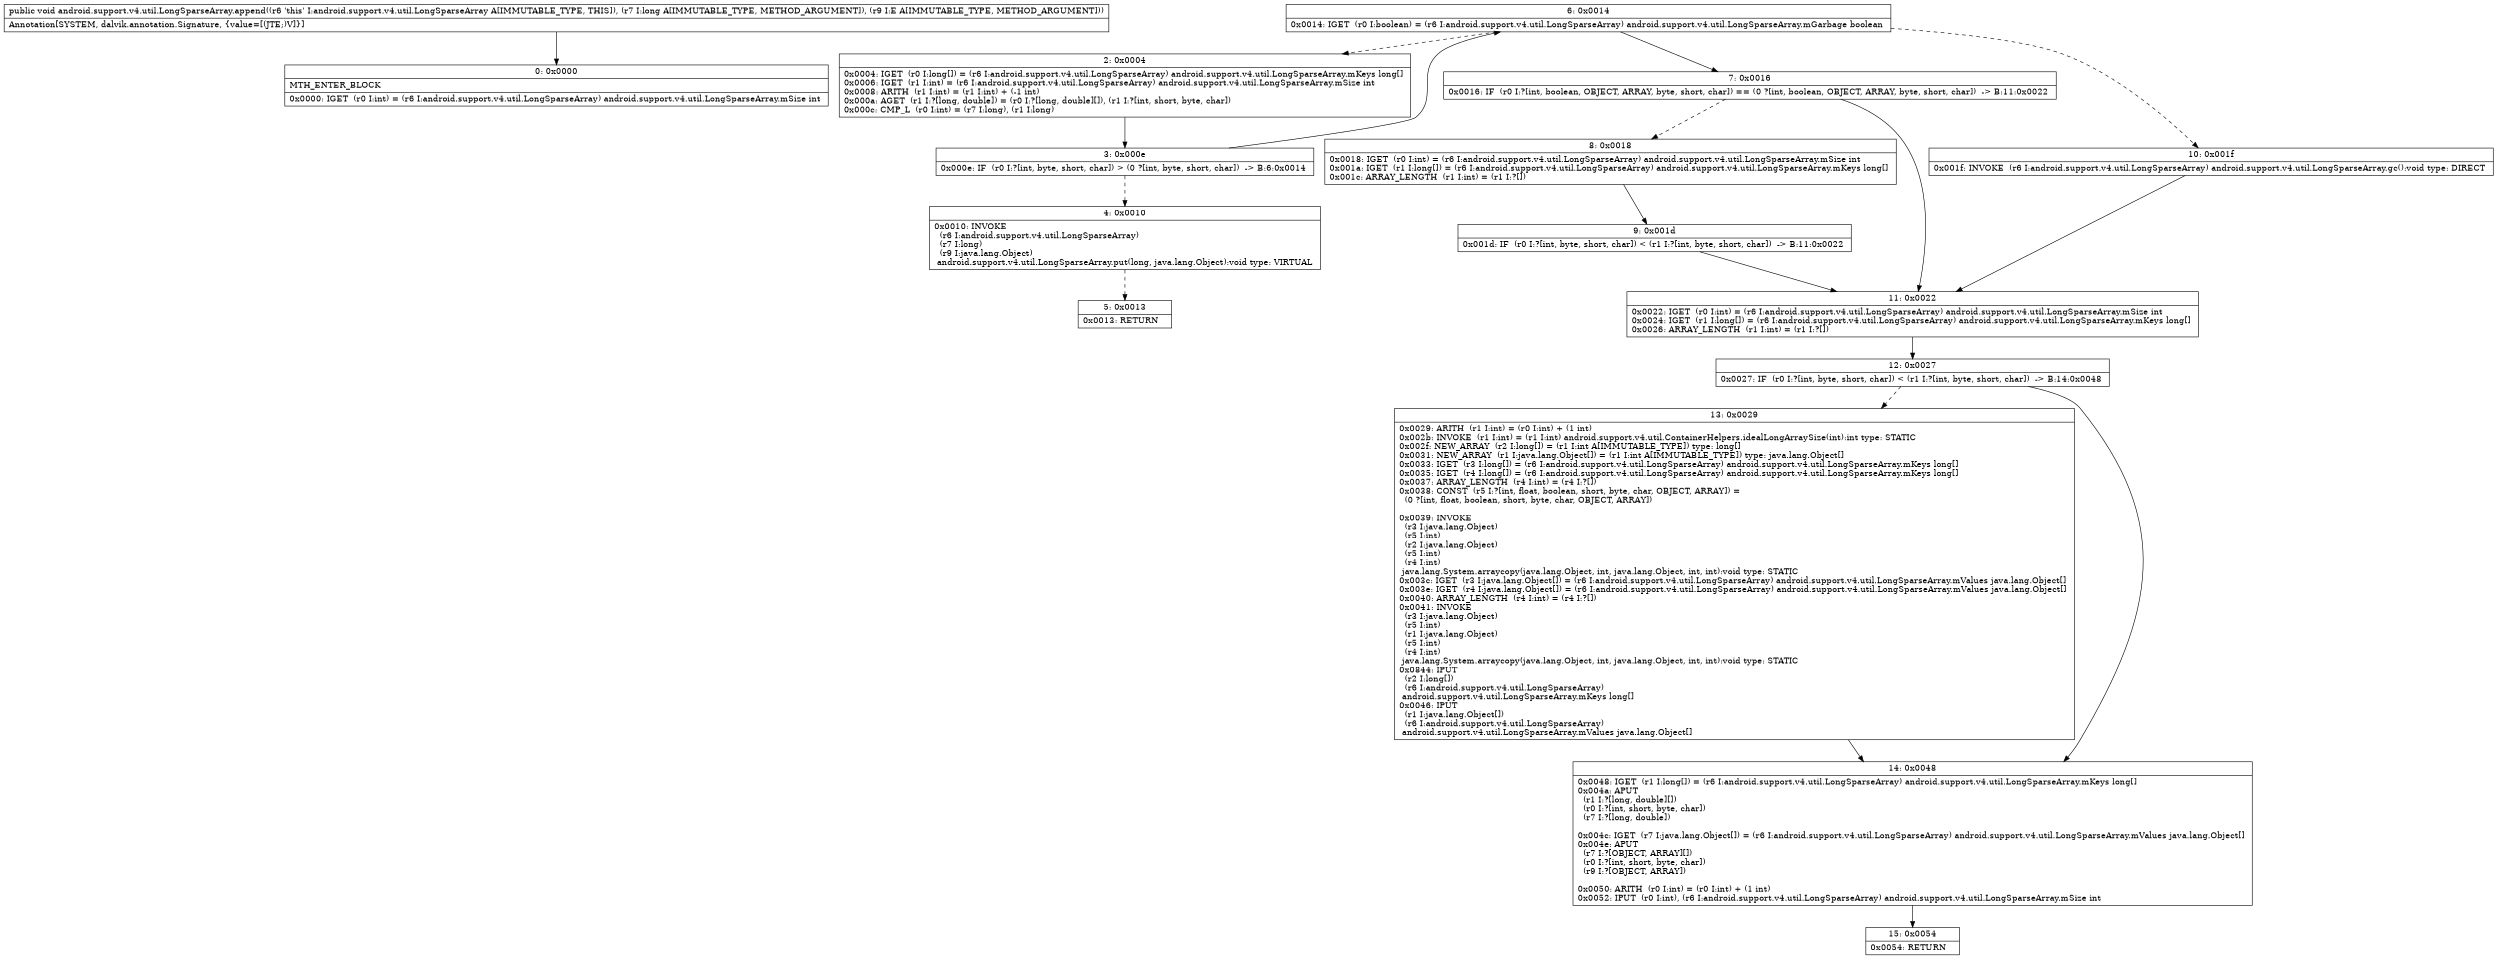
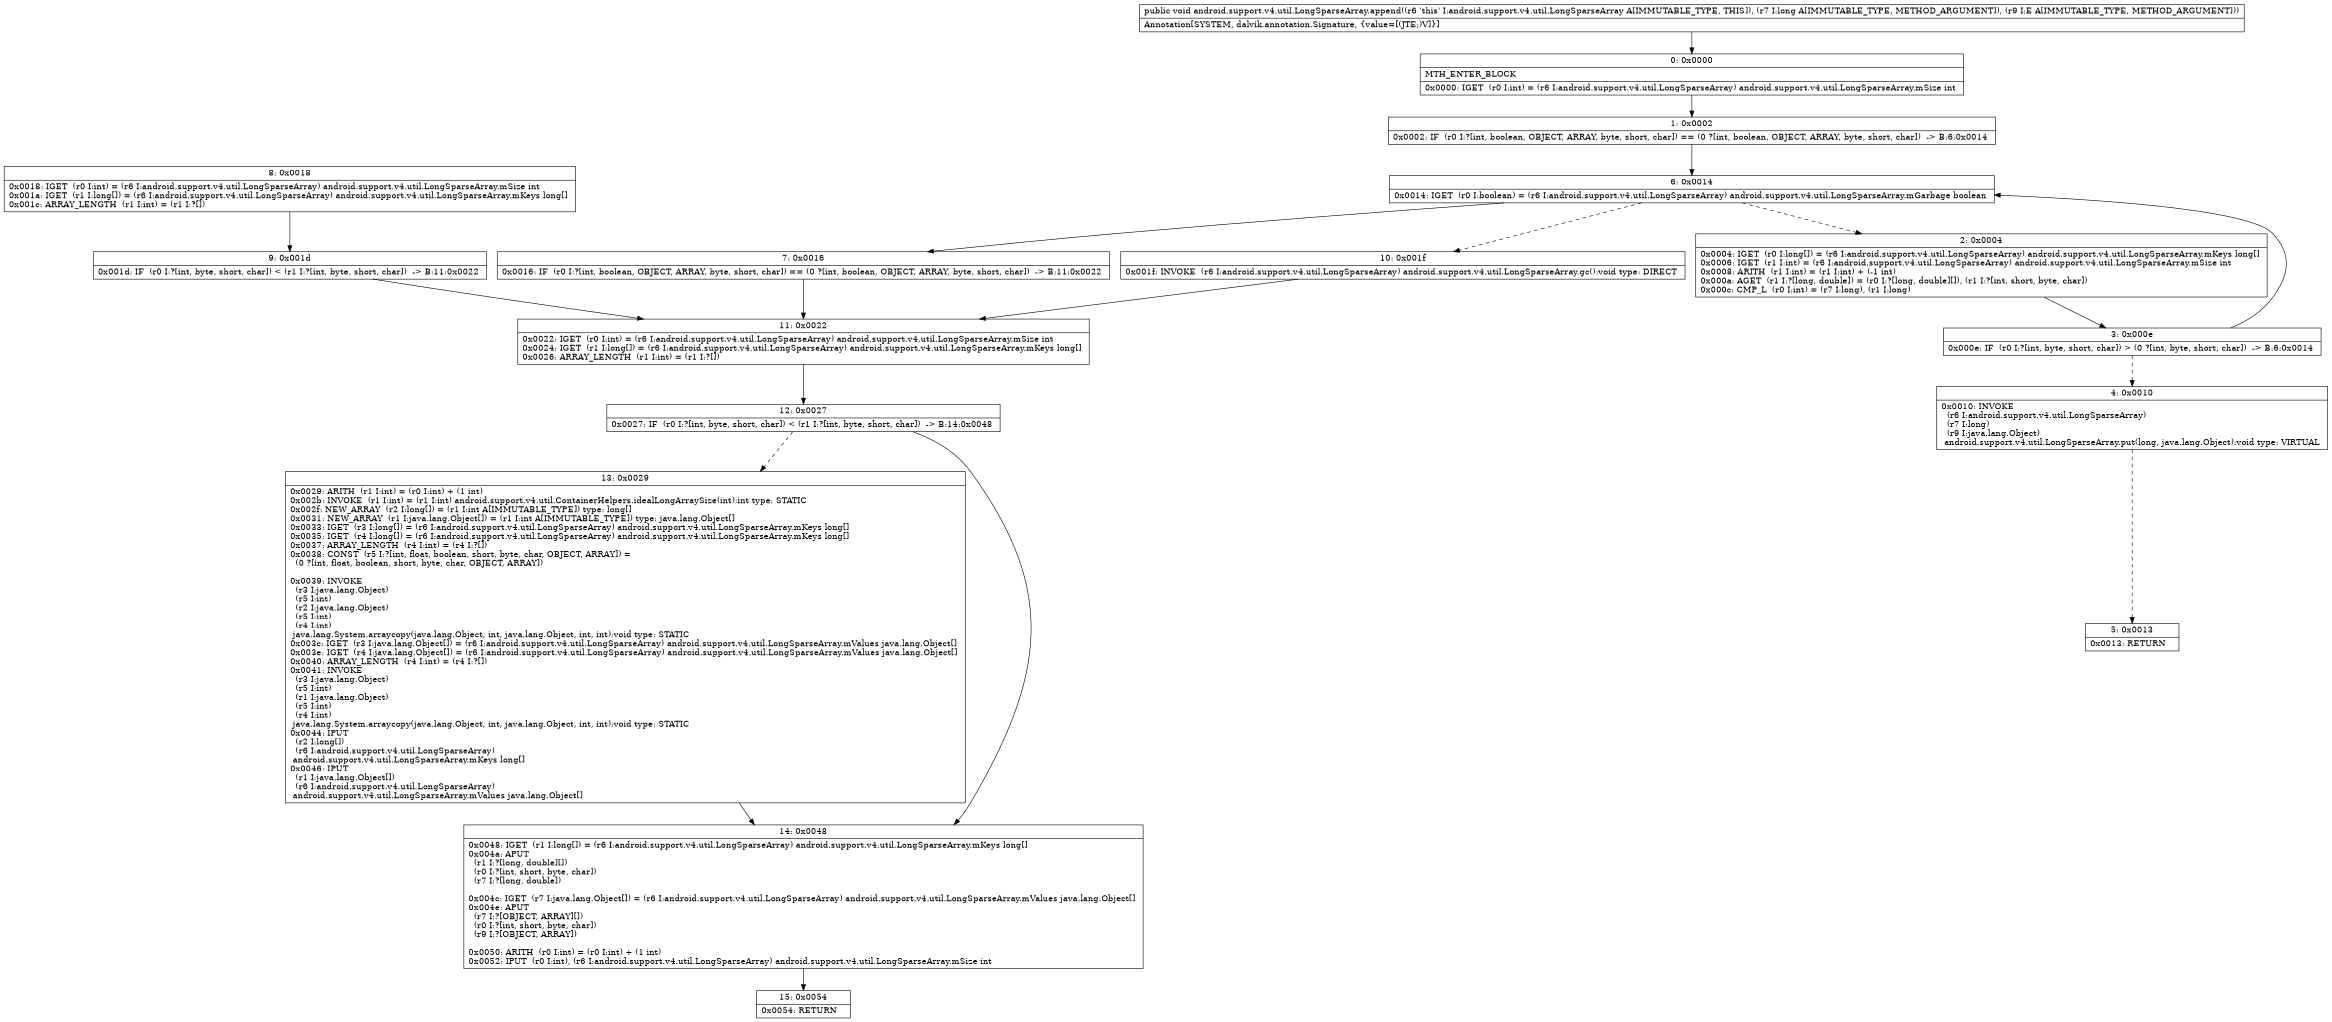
  digraph {
    fontname="DejaVu Serif"
    node [fontname="DejaVu Serif" shape=record]
    edge [fontname="DejaVu Serif"]
    n1 [label="{0\:\ 0x0000|MTH_ENTER_BLOCK\l|0x0000: IGET  (r0 I:int) = (r6 I:android.support.v4.util.LongSparseArray) android.support.v4.util.LongSparseArray.mSize int \l}"]
+   n2 [label="{1\:\ 0x0002|0x0002: IF  (r0 I:?[int, boolean, OBJECT, ARRAY, byte, short, char]) == (0 ?[int, boolean, OBJECT, ARRAY, byte, short, char])  \-\> B:6:0x0014 \l}"]
    n3 [label="{6\:\ 0x0014|0x0014: IGET  (r0 I:boolean) = (r6 I:android.support.v4.util.LongSparseArray) android.support.v4.util.LongSparseArray.mGarbage boolean \l}"]
    n4 [label="{2\:\ 0x0004|0x0004: IGET  (r0 I:long[]) = (r6 I:android.support.v4.util.LongSparseArray) android.support.v4.util.LongSparseArray.mKeys long[] \l0x0006: IGET  (r1 I:int) = (r6 I:android.support.v4.util.LongSparseArray) android.support.v4.util.LongSparseArray.mSize int \l0x0008: ARITH  (r1 I:int) = (r1 I:int) + (\-1 int) \l0x000a: AGET  (r1 I:?[long, double]) = (r0 I:?[long, double][]), (r1 I:?[int, short, byte, char]) \l0x000c: CMP_L  (r0 I:int) = (r7 I:long), (r1 I:long) \l}"]
    n5 [label="{3\:\ 0x000e|0x000e: IF  (r0 I:?[int, byte, short, char]) \> (0 ?[int, byte, short, char])  \-\> B:6:0x0014 \l}"]
    n6 [label="{7\:\ 0x0016|0x0016: IF  (r0 I:?[int, boolean, OBJECT, ARRAY, byte, short, char]) == (0 ?[int, boolean, OBJECT, ARRAY, byte, short, char])  \-\> B:11:0x0022 \l}"]
    n7 [label="{10\:\ 0x001f|0x001f: INVOKE  (r6 I:android.support.v4.util.LongSparseArray) android.support.v4.util.LongSparseArray.gc():void type: DIRECT \l}"]
    n8 [label="{4\:\ 0x0010|0x0010: INVOKE  \l  (r6 I:android.support.v4.util.LongSparseArray)\l  (r7 I:long)\l  (r9 I:java.lang.Object)\l android.support.v4.util.LongSparseArray.put(long, java.lang.Object):void type: VIRTUAL \l}"]
    n9 [label="{5\:\ 0x0013|0x0013: RETURN   \l}"]
    n10 [label="{8\:\ 0x0018|0x0018: IGET  (r0 I:int) = (r6 I:android.support.v4.util.LongSparseArray) android.support.v4.util.LongSparseArray.mSize int \l0x001a: IGET  (r1 I:long[]) = (r6 I:android.support.v4.util.LongSparseArray) android.support.v4.util.LongSparseArray.mKeys long[] \l0x001c: ARRAY_LENGTH  (r1 I:int) = (r1 I:?[]) \l}"]
    n11 [label="{11\:\ 0x0022|0x0022: IGET  (r0 I:int) = (r6 I:android.support.v4.util.LongSparseArray) android.support.v4.util.LongSparseArray.mSize int \l0x0024: IGET  (r1 I:long[]) = (r6 I:android.support.v4.util.LongSparseArray) android.support.v4.util.LongSparseArray.mKeys long[] \l0x0026: ARRAY_LENGTH  (r1 I:int) = (r1 I:?[]) \l}"]
    n12 [label="{9\:\ 0x001d|0x001d: IF  (r0 I:?[int, byte, short, char]) \< (r1 I:?[int, byte, short, char])  \-\> B:11:0x0022 \l}"]
    n13 [label="{12\:\ 0x0027|0x0027: IF  (r0 I:?[int, byte, short, char]) \< (r1 I:?[int, byte, short, char])  \-\> B:14:0x0048 \l}"]
-   n14 [label="{13\:\ 0x0029|0x0029: ARITH  (r1 I:int) = (r0 I:int) + (1 int) \l0x002b: INVOKE  (r1 I:int) = (r1 I:int) android.support.v4.util.ContainerHelpers.idealLongArraySize(int):int type: STATIC \l0x002f: NEW_ARRAY  (r2 I:long[]) = (r1 I:int A[IMMUTABLE_TYPE]) type: long[] \l0x0031: NEW_ARRAY  (r1 I:java.lang.Object[]) = (r1 I:int A[IMMUTABLE_TYPE]) type: java.lang.Object[] \l0x0033: IGET  (r3 I:long[]) = (r6 I:android.support.v4.util.LongSparseArray) android.support.v4.util.LongSparseArray.mKeys long[] \l0x0035: IGET  (r4 I:long[]) = (r6 I:android.support.v4.util.LongSparseArray) android.support.v4.util.LongSparseArray.mKeys long[] \l0x0037: ARRAY_LENGTH  (r4 I:int) = (r4 I:?[]) \l0x0038: CONST  (r5 I:?[int, float, boolean, short, byte, char, OBJECT, ARRAY]) = \l  (0 ?[int, float, boolean, short, byte, char, OBJECT, ARRAY])\l \l0x0039: INVOKE  \l  (r3 I:java.lang.Object)\l  (r5 I:int)\l  (r2 I:java.lang.Object)\l  (r5 I:int)\l  (r4 I:int)\l java.lang.System.arraycopy(java.lang.Object, int, java.lang.Object, int, int):void type: STATIC \l0x003c: IGET  (r3 I:java.lang.Object[]) = (r6 I:android.support.v4.util.LongSparseArray) android.support.v4.util.LongSparseArray.mValues java.lang.Object[] \l0x003e: IGET  (r4 I:java.lang.Object[]) = (r6 I:android.support.v4.util.LongSparseArray) android.support.v4.util.LongSparseArray.mValues java.lang.Object[] \l0x0040: ARRAY_LENGTH  (r4 I:int) = (r4 I:?[]) \l0x0041: INVOKE  \l  (r3 I:java.lang.Object)\l  (r5 I:int)\l  (r1 I:java.lang.Object)\l  (r5 I:int)\l  (r4 I:int)\l java.lang.System.arraycopy(java.lang.Object, int, java.lang.Object, int, int):void type: STATIC \l0x0844: IPUT  \l  (r2 I:long[])\l  (r6 I:android.support.v4.util.LongSparseArray)\l android.support.v4.util.LongSparseArray.mKeys long[] \l0x0046: IPUT  \l  (r1 I:java.lang.Object[])\l  (r6 I:android.support.v4.util.LongSparseArray)\l android.support.v4.util.LongSparseArray.mValues java.lang.Object[] \l}"]
+   n14 [label="{13\:\ 0x0029|0x0029: ARITH  (r1 I:int) = (r0 I:int) + (1 int) \l0x002b: INVOKE  (r1 I:int) = (r1 I:int) android.support.v4.util.ContainerHelpers.idealLongArraySize(int):int type: STATIC \l0x002f: NEW_ARRAY  (r2 I:long[]) = (r1 I:int A[IMMUTABLE_TYPE]) type: long[] \l0x0031: NEW_ARRAY  (r1 I:java.lang.Object[]) = (r1 I:int A[IMMUTABLE_TYPE]) type: java.lang.Object[] \l0x0033: IGET  (r3 I:long[]) = (r6 I:android.support.v4.util.LongSparseArray) android.support.v4.util.LongSparseArray.mKeys long[] \l0x0035: IGET  (r4 I:long[]) = (r6 I:android.support.v4.util.LongSparseArray) android.support.v4.util.LongSparseArray.mKeys long[] \l0x0037: ARRAY_LENGTH  (r4 I:int) = (r4 I:?[]) \l0x0038: CONST  (r5 I:?[int, float, boolean, short, byte, char, OBJECT, ARRAY]) = \l  (0 ?[int, float, boolean, short, byte, char, OBJECT, ARRAY])\l \l0x0039: INVOKE  \l  (r3 I:java.lang.Object)\l  (r5 I:int)\l  (r2 I:java.lang.Object)\l  (r5 I:int)\l  (r4 I:int)\l java.lang.System.arraycopy(java.lang.Object, int, java.lang.Object, int, int):void type: STATIC \l0x003c: IGET  (r3 I:java.lang.Object[]) = (r6 I:android.support.v4.util.LongSparseArray) android.support.v4.util.LongSparseArray.mValues java.lang.Object[] \l0x003e: IGET  (r4 I:java.lang.Object[]) = (r6 I:android.support.v4.util.LongSparseArray) android.support.v4.util.LongSparseArray.mValues java.lang.Object[] \l0x0040: ARRAY_LENGTH  (r4 I:int) = (r4 I:?[]) \l0x0041: INVOKE  \l  (r3 I:java.lang.Object)\l  (r5 I:int)\l  (r1 I:java.lang.Object)\l  (r5 I:int)\l  (r4 I:int)\l java.lang.System.arraycopy(java.lang.Object, int, java.lang.Object, int, int):void type: STATIC \l0x0044: IPUT  \l  (r2 I:long[])\l  (r6 I:android.support.v4.util.LongSparseArray)\l android.support.v4.util.LongSparseArray.mKeys long[] \l0x0046: IPUT  \l  (r1 I:java.lang.Object[])\l  (r6 I:android.support.v4.util.LongSparseArray)\l android.support.v4.util.LongSparseArray.mValues java.lang.Object[] \l}"]
    n15 [label="{14\:\ 0x0048|0x0048: IGET  (r1 I:long[]) = (r6 I:android.support.v4.util.LongSparseArray) android.support.v4.util.LongSparseArray.mKeys long[] \l0x004a: APUT  \l  (r1 I:?[long, double][])\l  (r0 I:?[int, short, byte, char])\l  (r7 I:?[long, double])\l \l0x004c: IGET  (r7 I:java.lang.Object[]) = (r6 I:android.support.v4.util.LongSparseArray) android.support.v4.util.LongSparseArray.mValues java.lang.Object[] \l0x004e: APUT  \l  (r7 I:?[OBJECT, ARRAY][])\l  (r0 I:?[int, short, byte, char])\l  (r9 I:?[OBJECT, ARRAY])\l \l0x0050: ARITH  (r0 I:int) = (r0 I:int) + (1 int) \l0x0052: IPUT  (r0 I:int), (r6 I:android.support.v4.util.LongSparseArray) android.support.v4.util.LongSparseArray.mSize int \l}"]
    n16 [label="{15\:\ 0x0054|0x0054: RETURN   \l}"]
    n17 [label="{public void android.support.v4.util.LongSparseArray.append((r6 'this' I:android.support.v4.util.LongSparseArray A[IMMUTABLE_TYPE, THIS]), (r7 I:long A[IMMUTABLE_TYPE, METHOD_ARGUMENT]), (r9 I:E A[IMMUTABLE_TYPE, METHOD_ARGUMENT]))  | Annotation[SYSTEM, dalvik.annotation.Signature, \{value=[(JTE;)V]\}]\l}"]
+   n1 -> n2
+   n2 -> n3
    n3 -> n4 [style=dashed]
    n3 -> n6
    n3 -> n7 [style=dashed]
    n4 -> n5
    n5 -> n3
    n5 -> n8 [style=dashed]
-   n6 -> n10 [style=dashed]
    n6 -> n11
    n7 -> n11
    n8 -> n9 [style=dashed]
    n10 -> n12
    n11 -> n13
    n12 -> n11
    n13 -> n14 [style=dashed]
    n13 -> n15
    n14 -> n15
    n15 -> n16
    n17 -> n1
  }
